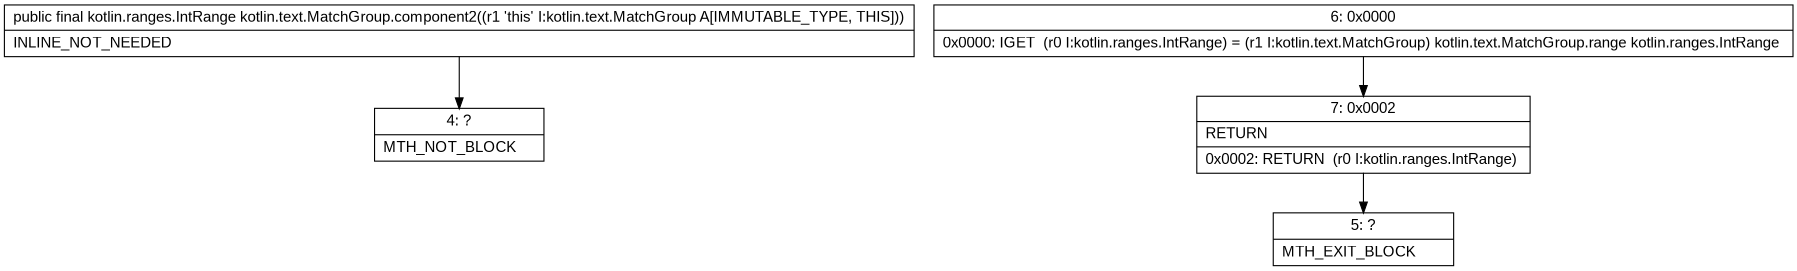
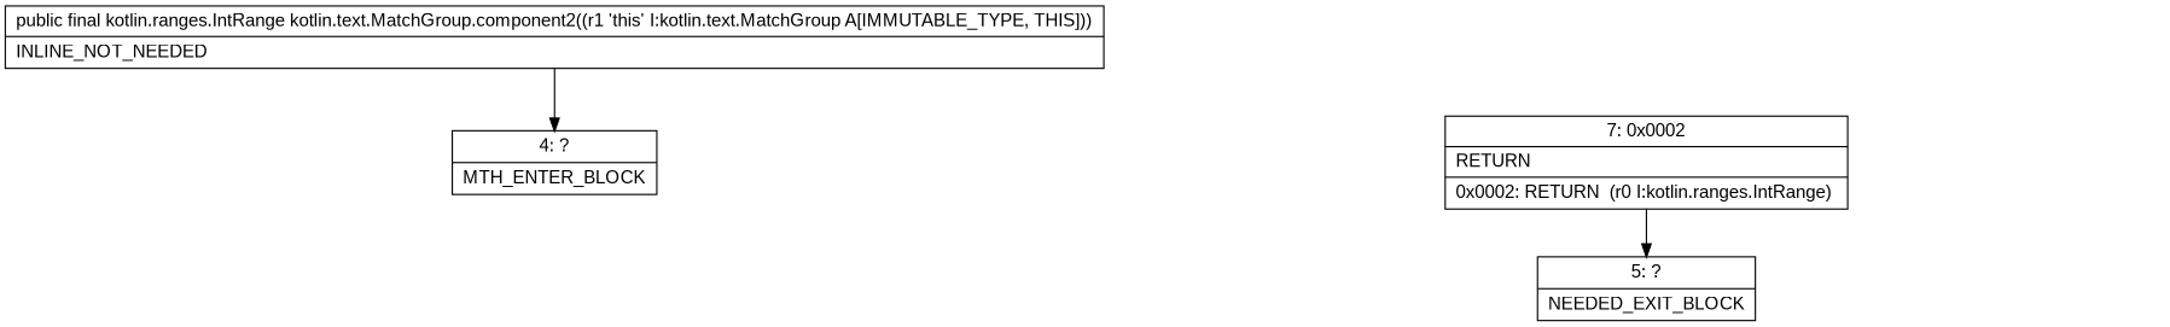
  digraph {
    fontname="Liberation Sans"
    node [fontname="Liberation Sans" shape=record]
    edge [fontname="Liberation Sans"]
-   n1 [label="{4\:\ ?|MTH_NOT_BLOCK\l}"]
-   n2 [label="{6\:\ 0x0000|0x0000: IGET  (r0 I:kotlin.ranges.IntRange) = (r1 I:kotlin.text.MatchGroup) kotlin.text.MatchGroup.range kotlin.ranges.IntRange \l}"]
+   n1 [label="{4\:\ ?|MTH_ENTER_BLOCK\l}"]
    n3 [label="{7\:\ 0x0002|RETURN\l|0x0002: RETURN  (r0 I:kotlin.ranges.IntRange) \l}"]
-   n4 [label="{5\:\ ?|MTH_EXIT_BLOCK\l}"]
+   n4 [label="{5\:\ ?|NEEDED_EXIT_BLOCK\l}"]
    n5 [label="{public final kotlin.ranges.IntRange kotlin.text.MatchGroup.component2((r1 'this' I:kotlin.text.MatchGroup A[IMMUTABLE_TYPE, THIS]))  | INLINE_NOT_NEEDED\l}"]
-   n2 -> n3
    n3 -> n4
    n5 -> n1
  }
